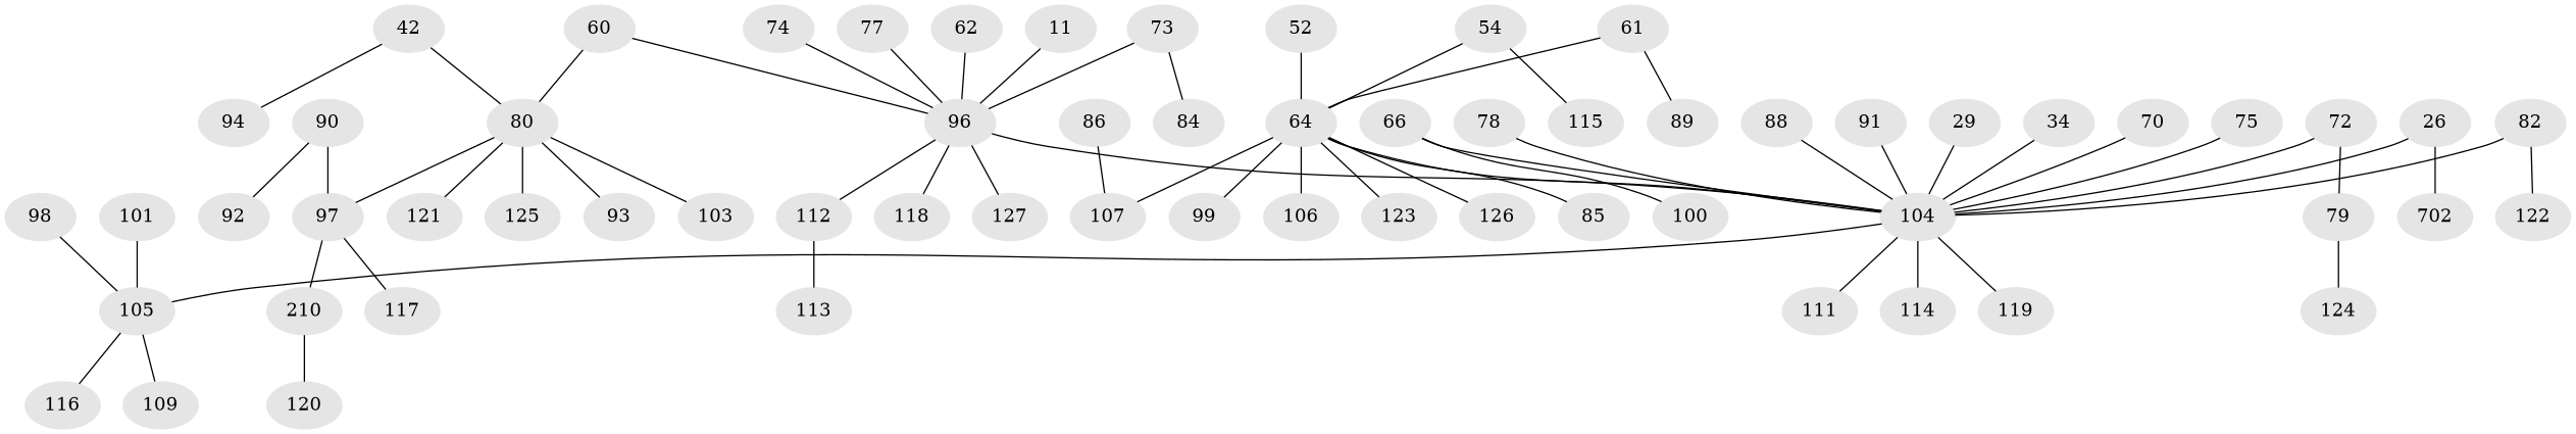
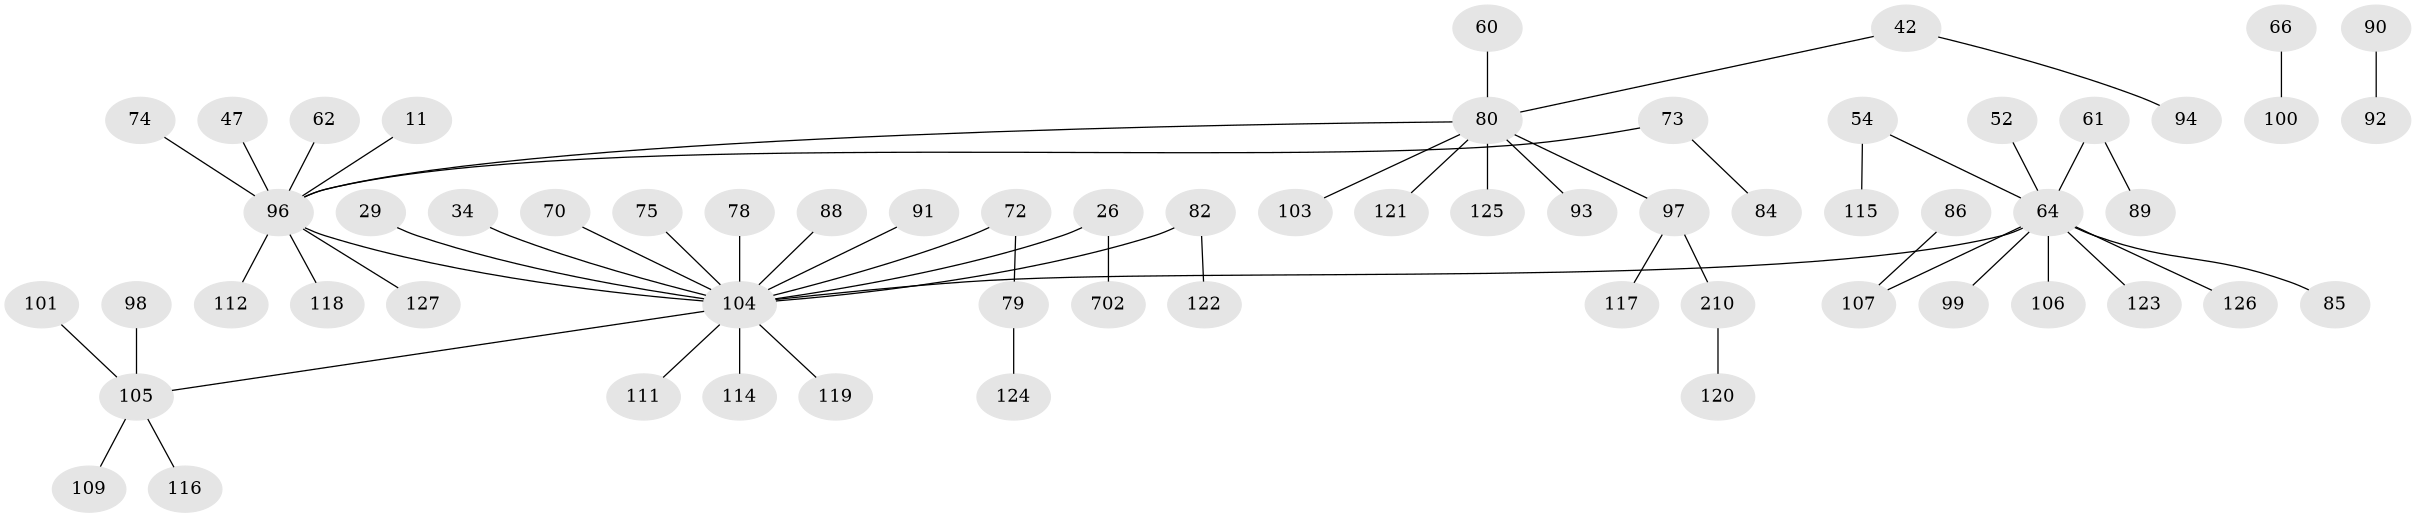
  graph {
    node [color=gray90 style=filled]
    104 [super="+39+44+87+68+41+20+56+43+63+46+26"]
    105 [super="+50+55+69"]
    111
    114
    119
    29
    34
    80 [super="+13+19+27+21+23+25"]
    96 [super="+58+59"]
    93
    97 [super="+83"]
    103
    121
    125
    42
    94
    64 [super="+33+28"]
    85
    99
    106
    107 [super="+65"]
    123
    126
    52
    54
    115
    60
    61
    89
    112 [super="+95+108"]
    118
    127
    62
    66
    100
    70
    n37 [label=11]
    72 [super="+47"]
    79
    124
    73
    84
    74
    75
    n45 [label=26]
    n46 [label=702]
-   77
+   77 [label=47]
    78
    n49 [label=210]
    117
    82
    122
    86
    88
    90 [super="+67"]
    92
    91
-   113
    120
    109
    116
    98
    101
    104 -- 105
    104 -- 111
    104 -- 114
    104 -- 119
    105 -- 109
    105 -- 116
    29 -- 104
    34 -- 104
-   60 -- 96
+   80 -- 96
    80 -- 93
    80 -- 97
    80 -- 103
    80 -- 121
    80 -- 125
    96 -- 104
    96 -- 112
    96 -- 118
    96 -- 127
    97 -- n49
    97 -- 117
    42 -- 80
    42 -- 94
    64 -- 104
    64 -- 85
    64 -- 99
    64 -- 106
    64 -- 107
    64 -- 123
    64 -- 126
    52 -- 64
    54 -- 64
    54 -- 115
    60 -- 80
    61 -- 64
    61 -- 89
-   112 -- 113
    62 -- 96
-   66 -- 104
    66 -- 100
    70 -- 104
    n37 -- 96
    72 -- 104
    72 -- 79
    79 -- 124
    73 -- 96
    73 -- 84
    74 -- 96
    75 -- 104
    n45 -- 104
    n45 -- n46
    77 -- 96
    78 -- 104
    n49 -- 120
    82 -- 104
    82 -- 122
    86 -- 107
    88 -- 104
-   90 -- 97
    90 -- 92
    91 -- 104
    98 -- 105
    101 -- 105
  }
